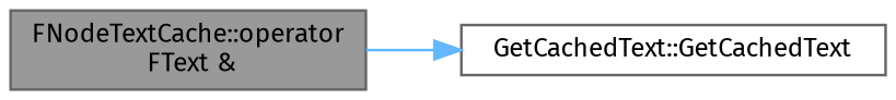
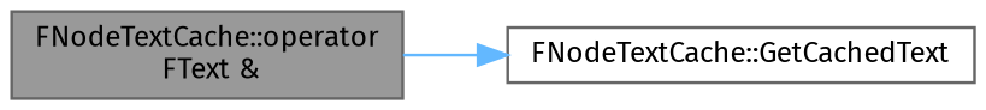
  digraph {
    rankdir=LR
    fontname="Fira Sans"
    node [fontname="Fira Sans" fontsize=10 shape=box style=filled]
    n1 [color=gray40 fillcolor=grey60 fontcolor=black height=0.2 label="FNodeTextCache::operator\l FText &" width=0.4]
-   n2 [color=grey40 fillcolor=white height=0.2 label="GetCachedText::GetCachedText" width=0.4]
+   n2 [color=grey40 fillcolor=white height=0.2 label="FNodeTextCache::GetCachedText" width=0.4]
    n1 -> n2 [color=steelblue1 fontname="Fira Sans" fontsize=10 labelfontname=Helvetica labelfontsize=10 style=solid]
  }
